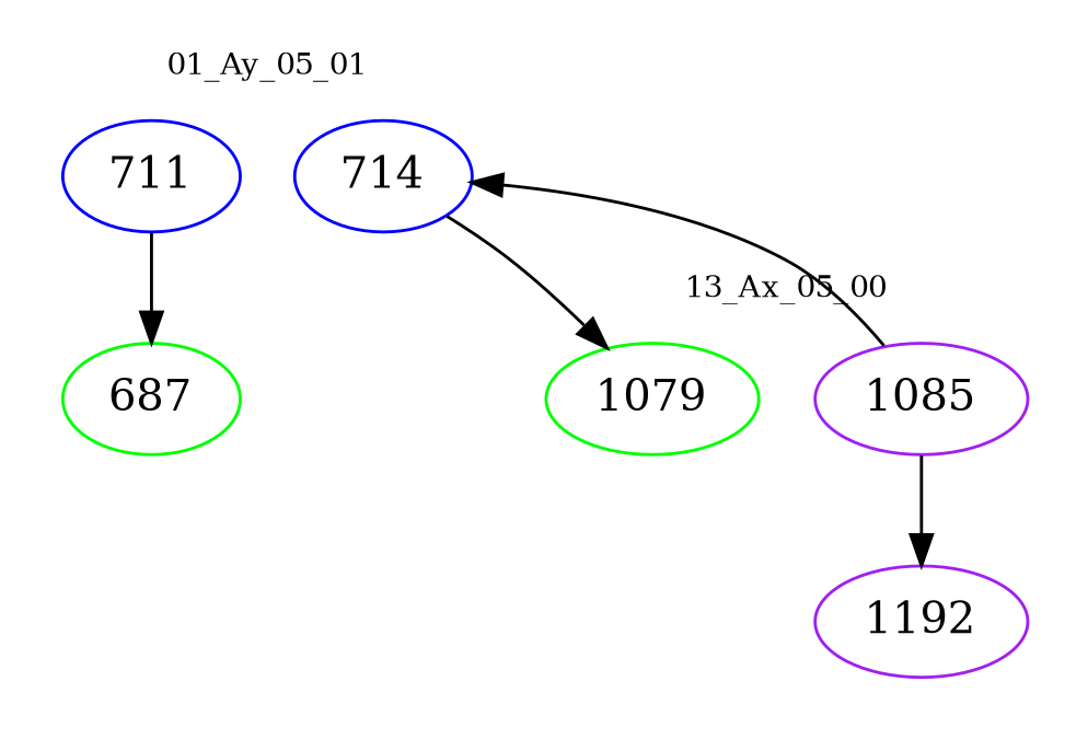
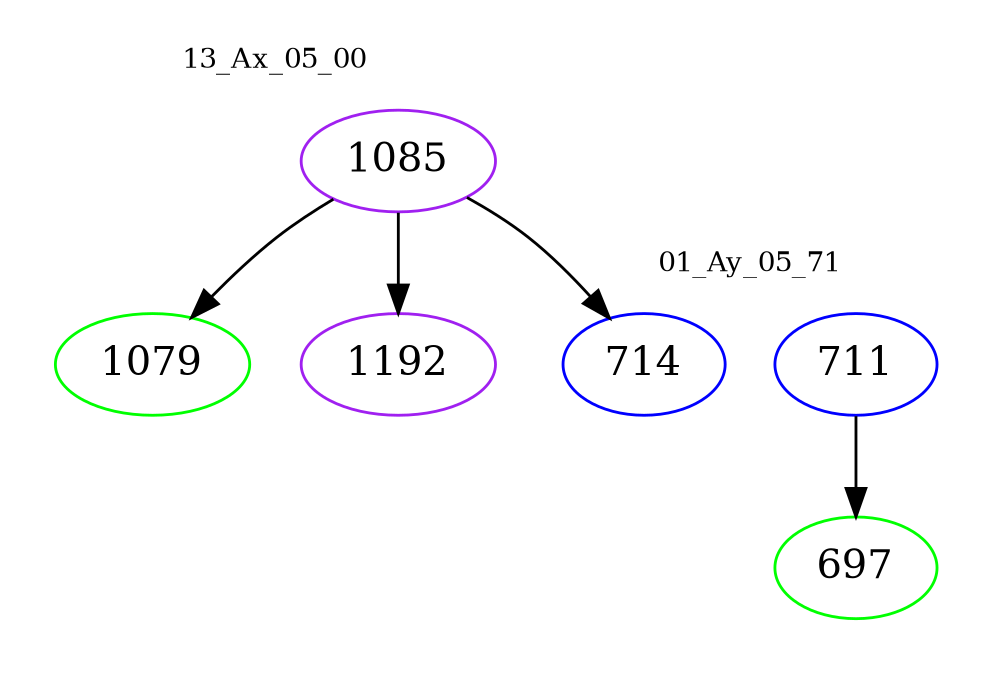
  digraph {
    node [color=blue]
    edge [color=black]
    n1 [label=711]
-   n2 [color=green label=687]
+   n2 [color=green label=697]
    n3 [label=714]
    n4 [color=purple label=1085]
    n5 [color=green label=1079]
    n6 [color=purple label=1192]
    subgraph cluster_1 {
      color=white
      fontsize=10
-     label="01_Ay_05_01"
+     label="01_Ay_05_71"
      n1
      n2
      n3
    }
    subgraph cluster_2 {
      color=white
      fontsize=10
      label="13_Ax_05_00"
      n4
      n5
      n6
    }
    n1 -> n2
    n4 -> n3
-   n3 -> n5
+   n4 -> n5
    n4 -> n6
  }
